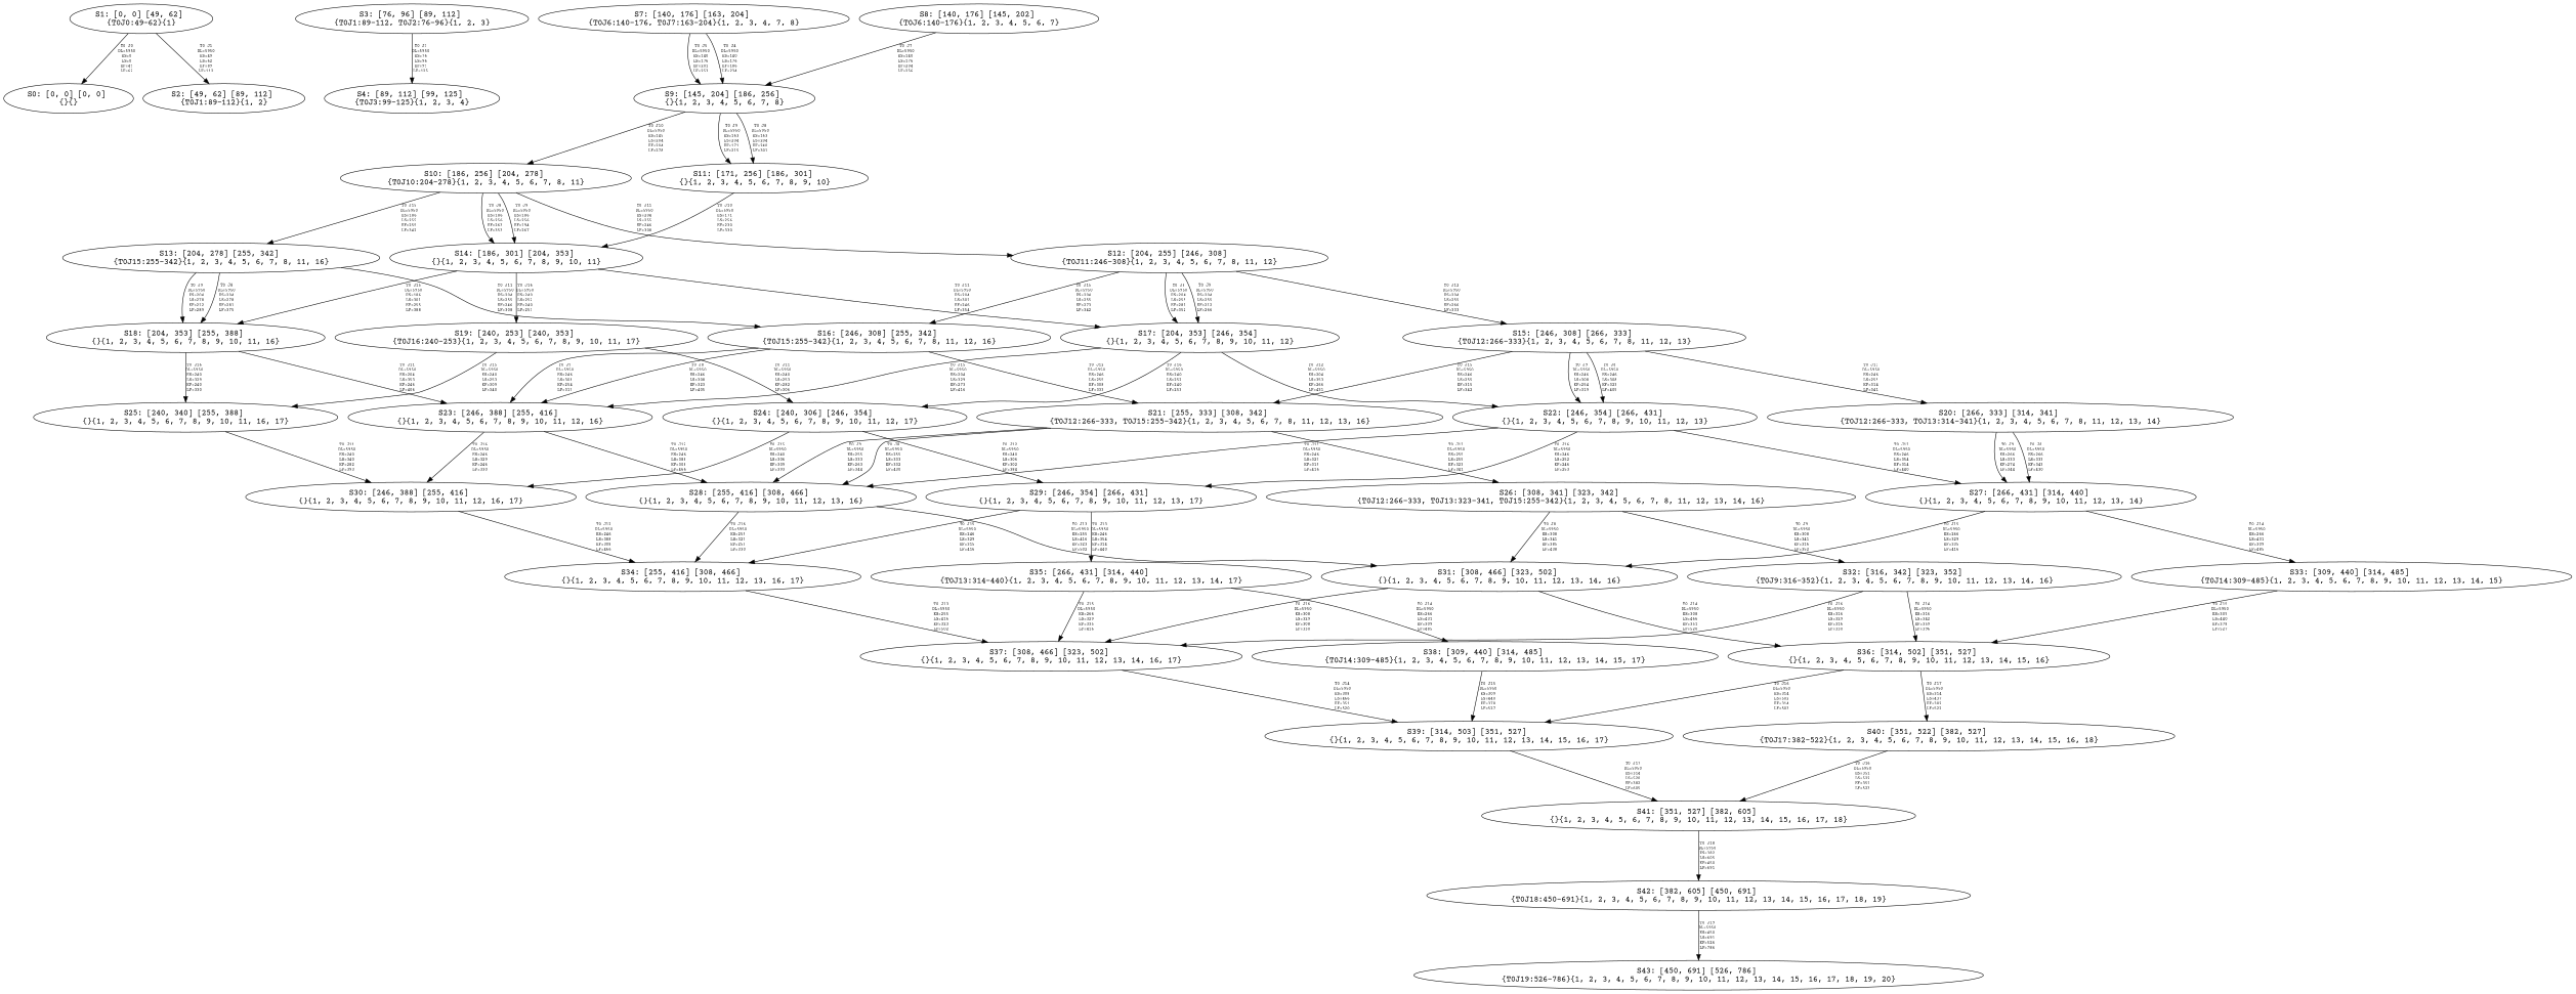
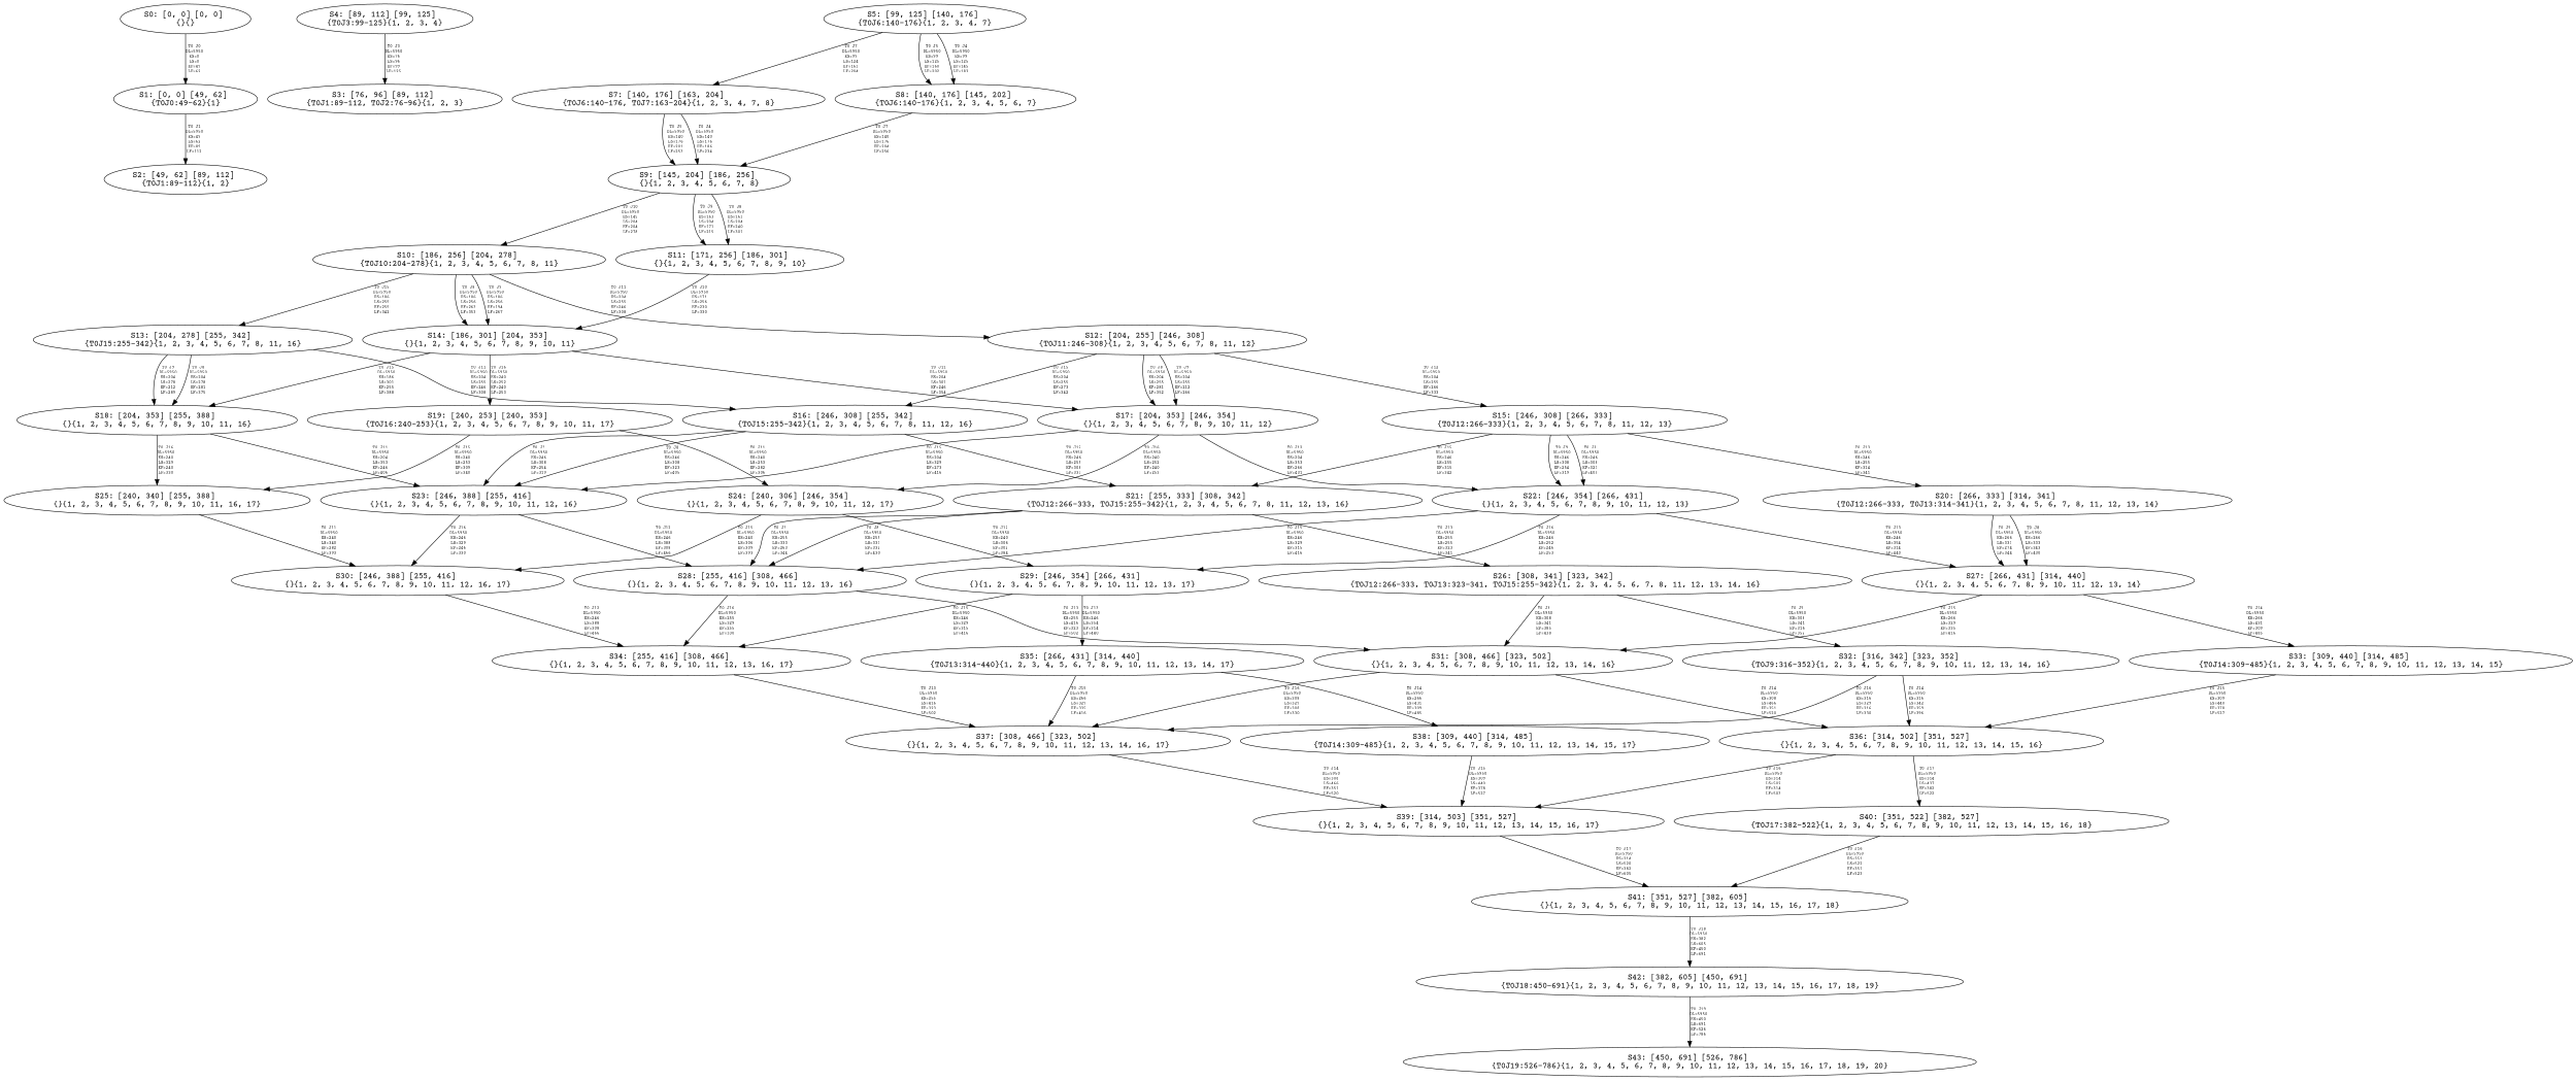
  digraph {
    fontname="Courier Prime"
    node [fontname="Courier Prime"]
    edge [fontname="Courier Prime" fontsize=8]
    n1 [label="S0: [0, 0] [0, 0] \n{}{}"]
    n2 [label="S1: [0, 0] [49, 62] \n{T0J0:49-62}{1}"]
    n3 [label="S2: [49, 62] [89, 112] \n{T0J1:89-112}{1, 2}"]
    n4 [label="S3: [76, 96] [89, 112] \n{T0J1:89-112, T0J2:76-96}{1, 2, 3}"]
    n5 [label="S4: [89, 112] [99, 125] \n{T0J3:99-125}{1, 2, 3, 4}"]
+   n6 [label="S5: [99, 125] [140, 176] \n{T0J6:140-176}{1, 2, 3, 4, 7}"]
    n7 [label="S7: [140, 176] [163, 204] \n{T0J6:140-176, T0J7:163-204}{1, 2, 3, 4, 7, 8}"]
    n8 [label="S8: [140, 176] [145, 202] \n{T0J6:140-176}{1, 2, 3, 4, 5, 6, 7}"]
    n9 [label="S9: [145, 204] [186, 256] \n{}{1, 2, 3, 4, 5, 6, 7, 8}"]
    n10 [label="S10: [186, 256] [204, 278] \n{T0J10:204-278}{1, 2, 3, 4, 5, 6, 7, 8, 11}"]
    n11 [label="S11: [171, 256] [186, 301] \n{}{1, 2, 3, 4, 5, 6, 7, 8, 9, 10}"]
    n12 [label="S12: [204, 255] [246, 308] \n{T0J11:246-308}{1, 2, 3, 4, 5, 6, 7, 8, 11, 12}"]
    n13 [label="S13: [204, 278] [255, 342] \n{T0J15:255-342}{1, 2, 3, 4, 5, 6, 7, 8, 11, 16}"]
    n14 [label="S14: [186, 301] [204, 353] \n{}{1, 2, 3, 4, 5, 6, 7, 8, 9, 10, 11}"]
    n15 [label="S15: [246, 308] [266, 333] \n{T0J12:266-333}{1, 2, 3, 4, 5, 6, 7, 8, 11, 12, 13}"]
    n16 [label="S16: [246, 308] [255, 342] \n{T0J15:255-342}{1, 2, 3, 4, 5, 6, 7, 8, 11, 12, 16}"]
    n17 [label="S17: [204, 353] [246, 354] \n{}{1, 2, 3, 4, 5, 6, 7, 8, 9, 10, 11, 12}"]
    n18 [label="S18: [204, 353] [255, 388] \n{}{1, 2, 3, 4, 5, 6, 7, 8, 9, 10, 11, 16}"]
    n19 [label="S19: [240, 253] [240, 353] \n{T0J16:240-253}{1, 2, 3, 4, 5, 6, 7, 8, 9, 10, 11, 17}"]
    n20 [label="S20: [266, 333] [314, 341] \n{T0J12:266-333, T0J13:314-341}{1, 2, 3, 4, 5, 6, 7, 8, 11, 12, 13, 14}"]
    n21 [label="S21: [255, 333] [308, 342] \n{T0J12:266-333, T0J15:255-342}{1, 2, 3, 4, 5, 6, 7, 8, 11, 12, 13, 16}"]
    n22 [label="S22: [246, 354] [266, 431] \n{}{1, 2, 3, 4, 5, 6, 7, 8, 9, 10, 11, 12, 13}"]
    n23 [label="S23: [246, 388] [255, 416] \n{}{1, 2, 3, 4, 5, 6, 7, 8, 9, 10, 11, 12, 16}"]
    n24 [label="S24: [240, 306] [246, 354] \n{}{1, 2, 3, 4, 5, 6, 7, 8, 9, 10, 11, 12, 17}"]
    n25 [label="S25: [240, 340] [255, 388] \n{}{1, 2, 3, 4, 5, 6, 7, 8, 9, 10, 11, 16, 17}"]
    n26 [label="S27: [266, 431] [314, 440] \n{}{1, 2, 3, 4, 5, 6, 7, 8, 9, 10, 11, 12, 13, 14}"]
    n27 [label="S26: [308, 341] [323, 342] \n{T0J12:266-333, T0J13:323-341, T0J15:255-342}{1, 2, 3, 4, 5, 6, 7, 8, 11, 12, 13, 14, 16}"]
    n28 [label="S28: [255, 416] [308, 466] \n{}{1, 2, 3, 4, 5, 6, 7, 8, 9, 10, 11, 12, 13, 16}"]
    n29 [label="S29: [246, 354] [266, 431] \n{}{1, 2, 3, 4, 5, 6, 7, 8, 9, 10, 11, 12, 13, 17}"]
    n30 [label="S30: [246, 388] [255, 416] \n{}{1, 2, 3, 4, 5, 6, 7, 8, 9, 10, 11, 12, 16, 17}"]
    n31 [label="S31: [308, 466] [323, 502] \n{}{1, 2, 3, 4, 5, 6, 7, 8, 9, 10, 11, 12, 13, 14, 16}"]
    n32 [label="S33: [309, 440] [314, 485] \n{T0J14:309-485}{1, 2, 3, 4, 5, 6, 7, 8, 9, 10, 11, 12, 13, 14, 15}"]
    n33 [label="S32: [316, 342] [323, 352] \n{T0J9:316-352}{1, 2, 3, 4, 5, 6, 7, 8, 9, 10, 11, 12, 13, 14, 16}"]
    n34 [label="S34: [255, 416] [308, 466] \n{}{1, 2, 3, 4, 5, 6, 7, 8, 9, 10, 11, 12, 13, 16, 17}"]
    n35 [label="S35: [266, 431] [314, 440] \n{T0J13:314-440}{1, 2, 3, 4, 5, 6, 7, 8, 9, 10, 11, 12, 13, 14, 17}"]
    n36 [label="S36: [314, 502] [351, 527] \n{}{1, 2, 3, 4, 5, 6, 7, 8, 9, 10, 11, 12, 13, 14, 15, 16}"]
    n37 [label="S37: [308, 466] [323, 502] \n{}{1, 2, 3, 4, 5, 6, 7, 8, 9, 10, 11, 12, 13, 14, 16, 17}"]
    n38 [label="S38: [309, 440] [314, 485] \n{T0J14:309-485}{1, 2, 3, 4, 5, 6, 7, 8, 9, 10, 11, 12, 13, 14, 15, 17}"]
    n39 [label="S39: [314, 503] [351, 527] \n{}{1, 2, 3, 4, 5, 6, 7, 8, 9, 10, 11, 12, 13, 14, 15, 16, 17}"]
    n40 [label="S40: [351, 522] [382, 527] \n{T0J17:382-522}{1, 2, 3, 4, 5, 6, 7, 8, 9, 10, 11, 12, 13, 14, 15, 16, 18}"]
    n41 [label="S41: [351, 527] [382, 605] \n{}{1, 2, 3, 4, 5, 6, 7, 8, 9, 10, 11, 12, 13, 14, 15, 16, 17, 18}"]
    n42 [label="S42: [382, 605] [450, 691] \n{T0J18:450-691}{1, 2, 3, 4, 5, 6, 7, 8, 9, 10, 11, 12, 13, 14, 15, 16, 17, 18, 19}"]
    n43 [label="S43: [450, 691] [526, 786] \n{T0J19:526-786}{1, 2, 3, 4, 5, 6, 7, 8, 9, 10, 11, 12, 13, 14, 15, 16, 17, 18, 19, 20}"]
-   n2 -> n1 [label="T0 J0\nDL=5950\nES=0\nLS=0\nEF=49\nLF=62"]
+   n1 -> n2 [label="T0 J0\nDL=5950\nES=0\nLS=0\nEF=49\nLF=62"]
    n2 -> n3 [label="T0 J1\nDL=5950\nES=49\nLS=62\nEF=89\nLF=112"]
-   n4 -> n5 [label="T0 J3\nDL=5950\nES=76\nLS=96\nEF=99\nLF=125"]
+   n5 -> n4 [label="T0 J3\nDL=5950\nES=76\nLS=96\nEF=99\nLF=125"]
+   n6 -> n7 [label="T0 J7\nDL=5950\nES=99\nLS=124\nEF=163\nLF=204"]
+   n6 -> n8 [label="T0 J4\nDL=5950\nES=99\nLS=125\nEF=145\nLF=183"]
+   n6 -> n8 [label="T0 J5\nDL=5950\nES=99\nLS=125\nEF=160\nLF=202"]
    n7 -> n9 [label="T0 J4\nDL=5950\nES=140\nLS=176\nEF=186\nLF=234"]
    n7 -> n9 [label="T0 J5\nDL=5950\nES=140\nLS=176\nEF=201\nLF=253"]
    n8 -> n9 [label="T0 J7\nDL=5950\nES=140\nLS=176\nEF=204\nLF=256"]
    n9 -> n10 [label="T0 J10\nDL=5950\nES=145\nLS=204\nEF=204\nLF=278"]
    n9 -> n11 [label="T0 J8\nDL=5950\nES=163\nLS=204\nEF=240\nLF=301"]
    n9 -> n11 [label="T0 J9\nDL=5950\nES=163\nLS=204\nEF=171\nLF=215"]
    n10 -> n12 [label="T0 J11\nDL=5950\nES=204\nLS=255\nEF=246\nLF=308"]
    n10 -> n13 [label="T0 J15\nDL=5950\nES=186\nLS=255\nEF=255\nLF=342"]
    n10 -> n14 [label="T0 J8\nDL=5950\nES=186\nLS=256\nEF=263\nLF=353"]
    n10 -> n14 [label="T0 J9\nDL=5950\nES=186\nLS=256\nEF=194\nLF=267"]
    n11 -> n14 [label="T0 J10\nDL=5950\nES=171\nLS=256\nEF=230\nLF=330"]
    n12 -> n15 [label="T0 J12\nDL=5950\nES=204\nLS=255\nEF=266\nLF=333"]
    n12 -> n16 [label="T0 J15\nDL=5950\nES=204\nLS=255\nEF=273\nLF=342"]
    n12 -> n17 [label="T0 J8\nDL=5950\nES=204\nLS=255\nEF=281\nLF=352"]
    n12 -> n17 [label="T0 J9\nDL=5950\nES=204\nLS=255\nEF=212\nLF=266"]
    n13 -> n16 [label="T0 J11\nDL=5950\nES=204\nLS=255\nEF=246\nLF=308"]
    n13 -> n18 [label="T0 J8\nDL=5950\nES=204\nLS=278\nEF=281\nLF=375"]
    n13 -> n18 [label="T0 J9\nDL=5950\nES=204\nLS=278\nEF=212\nLF=289"]
    n14 -> n17 [label="T0 J11\nDL=5950\nES=204\nLS=301\nEF=246\nLF=354"]
    n14 -> n18 [label="T0 J15\nDL=5950\nES=186\nLS=301\nEF=255\nLF=388"]
    n14 -> n19 [label="T0 J16\nDL=5950\nES=240\nLS=252\nEF=240\nLF=253"]
    n15 -> n20 [label="T0 J13\nDL=5950\nES=246\nLS=255\nEF=314\nLF=341"]
    n15 -> n21 [label="T0 J15\nDL=5950\nES=246\nLS=255\nEF=315\nLF=342"]
    n15 -> n22 [label="T0 J8\nDL=5950\nES=246\nLS=308\nEF=323\nLF=405"]
    n15 -> n22 [label="T0 J9\nDL=5950\nES=246\nLS=308\nEF=254\nLF=319"]
    n16 -> n21 [label="T0 J12\nDL=5950\nES=246\nLS=255\nEF=308\nLF=333"]
    n16 -> n23 [label="T0 J8\nDL=5950\nES=246\nLS=308\nEF=323\nLF=405"]
    n16 -> n23 [label="T0 J9\nDL=5950\nES=246\nLS=308\nEF=254\nLF=319"]
    n17 -> n22 [label="T0 J12\nDL=5950\nES=204\nLS=353\nEF=266\nLF=431"]
    n17 -> n23 [label="T0 J15\nDL=5950\nES=204\nLS=329\nEF=273\nLF=416"]
    n17 -> n24 [label="T0 J16\nDL=5950\nES=240\nLS=252\nEF=240\nLF=253"]
    n18 -> n23 [label="T0 J11\nDL=5950\nES=204\nLS=353\nEF=246\nLF=406"]
    n18 -> n25 [label="T0 J16\nDL=5950\nES=240\nLS=329\nEF=240\nLF=330"]
    n19 -> n24 [label="T0 J11\nDL=5950\nES=240\nLS=253\nEF=282\nLF=306"]
    n19 -> n25 [label="T0 J15\nDL=5950\nES=240\nLS=253\nEF=309\nLF=340"]
    n20 -> n26 [label="T0 J8\nDL=5950\nES=266\nLS=333\nEF=343\nLF=430"]
    n20 -> n26 [label="T0 J9\nDL=5950\nES=266\nLS=333\nEF=274\nLF=344"]
    n21 -> n27 [label="T0 J13\nDL=5950\nES=255\nLS=255\nEF=323\nLF=341"]
    n21 -> n28 [label="T0 J8\nDL=5950\nES=255\nLS=333\nEF=332\nLF=430"]
    n21 -> n28 [label="T0 J9\nDL=5950\nES=255\nLS=333\nEF=263\nLF=344"]
    n22 -> n26 [label="T0 J13\nDL=5950\nES=246\nLS=354\nEF=314\nLF=440"]
    n22 -> n28 [label="T0 J15\nDL=5950\nES=246\nLS=329\nEF=315\nLF=416"]
    n22 -> n29 [label="T0 J16\nDL=5950\nES=246\nLS=252\nEF=246\nLF=253"]
    n23 -> n28 [label="T0 J12\nDL=5950\nES=246\nLS=388\nEF=308\nLF=466"]
    n23 -> n30 [label="T0 J16\nDL=5950\nES=246\nLS=329\nEF=246\nLF=330"]
    n24 -> n29 [label="T0 J12\nDL=5950\nES=240\nLS=306\nEF=302\nLF=384"]
    n24 -> n30 [label="T0 J15\nDL=5950\nES=240\nLS=306\nEF=309\nLF=393"]
    n25 -> n30 [label="T0 J11\nDL=5950\nES=240\nLS=340\nEF=282\nLF=393"]
    n26 -> n31 [label="T0 J15\nDL=5950\nES=266\nLS=329\nEF=335\nLF=416"]
    n26 -> n32 [label="T0 J14\nDL=5950\nES=266\nLS=431\nEF=309\nLF=485"]
    n27 -> n31 [label="T0 J8\nDL=5950\nES=308\nLS=341\nEF=385\nLF=438"]
    n27 -> n33 [label="T0 J9\nDL=5950\nES=308\nLS=341\nEF=316\nLF=352"]
    n28 -> n31 [label="T0 J13\nDL=5950\nES=255\nLS=416\nEF=323\nLF=502"]
    n28 -> n34 [label="T0 J16\nDL=5950\nES=255\nLS=329\nEF=255\nLF=330"]
    n29 -> n34 [label="T0 J15\nDL=5950\nES=246\nLS=329\nEF=315\nLF=416"]
    n29 -> n35 [label="T0 J13\nDL=5950\nES=246\nLS=354\nEF=314\nLF=440"]
    n30 -> n34 [label="T0 J12\nDL=5950\nES=246\nLS=388\nEF=308\nLF=466"]
    n31 -> n36 [label="T0 J14\nDL=5950\nES=308\nLS=466\nEF=351\nLF=520"]
    n31 -> n37 [label="T0 J16\nDL=5950\nES=308\nLS=329\nEF=308\nLF=330"]
    n32 -> n36 [label="T0 J15\nDL=5950\nES=309\nLS=440\nEF=378\nLF=527"]
    n33 -> n36 [label="T0 J14\nDL=5950\nES=316\nLS=342\nEF=359\nLF=396"]
    n33 -> n37 [label="T0 J16\nDL=5950\nES=316\nLS=329\nEF=316\nLF=330"]
    n34 -> n37 [label="T0 J13\nDL=5950\nES=255\nLS=416\nEF=323\nLF=502"]
    n35 -> n37 [label="T0 J15\nDL=5950\nES=266\nLS=329\nEF=335\nLF=416"]
    n35 -> n38 [label="T0 J14\nDL=5950\nES=266\nLS=431\nEF=309\nLF=485"]
    n36 -> n39 [label="T0 J16\nDL=5950\nES=314\nLS=502\nEF=314\nLF=503"]
    n36 -> n40 [label="T0 J17\nDL=5950\nES=314\nLS=437\nEF=382\nLF=522"]
    n37 -> n39 [label="T0 J14\nDL=5950\nES=308\nLS=466\nEF=351\nLF=520"]
    n38 -> n39 [label="T0 J15\nDL=5950\nES=309\nLS=440\nEF=378\nLF=527"]
    n39 -> n41 [label="T0 J17\nDL=5950\nES=314\nLS=520\nEF=382\nLF=605"]
    n40 -> n41 [label="T0 J16\nDL=5950\nES=351\nLS=522\nEF=351\nLF=523"]
    n41 -> n42 [label="T0 J18\nDL=5950\nES=382\nLS=605\nEF=450\nLF=691"]
    n42 -> n43 [label="T0 J19\nDL=5950\nES=450\nLS=691\nEF=526\nLF=786"]
  }
